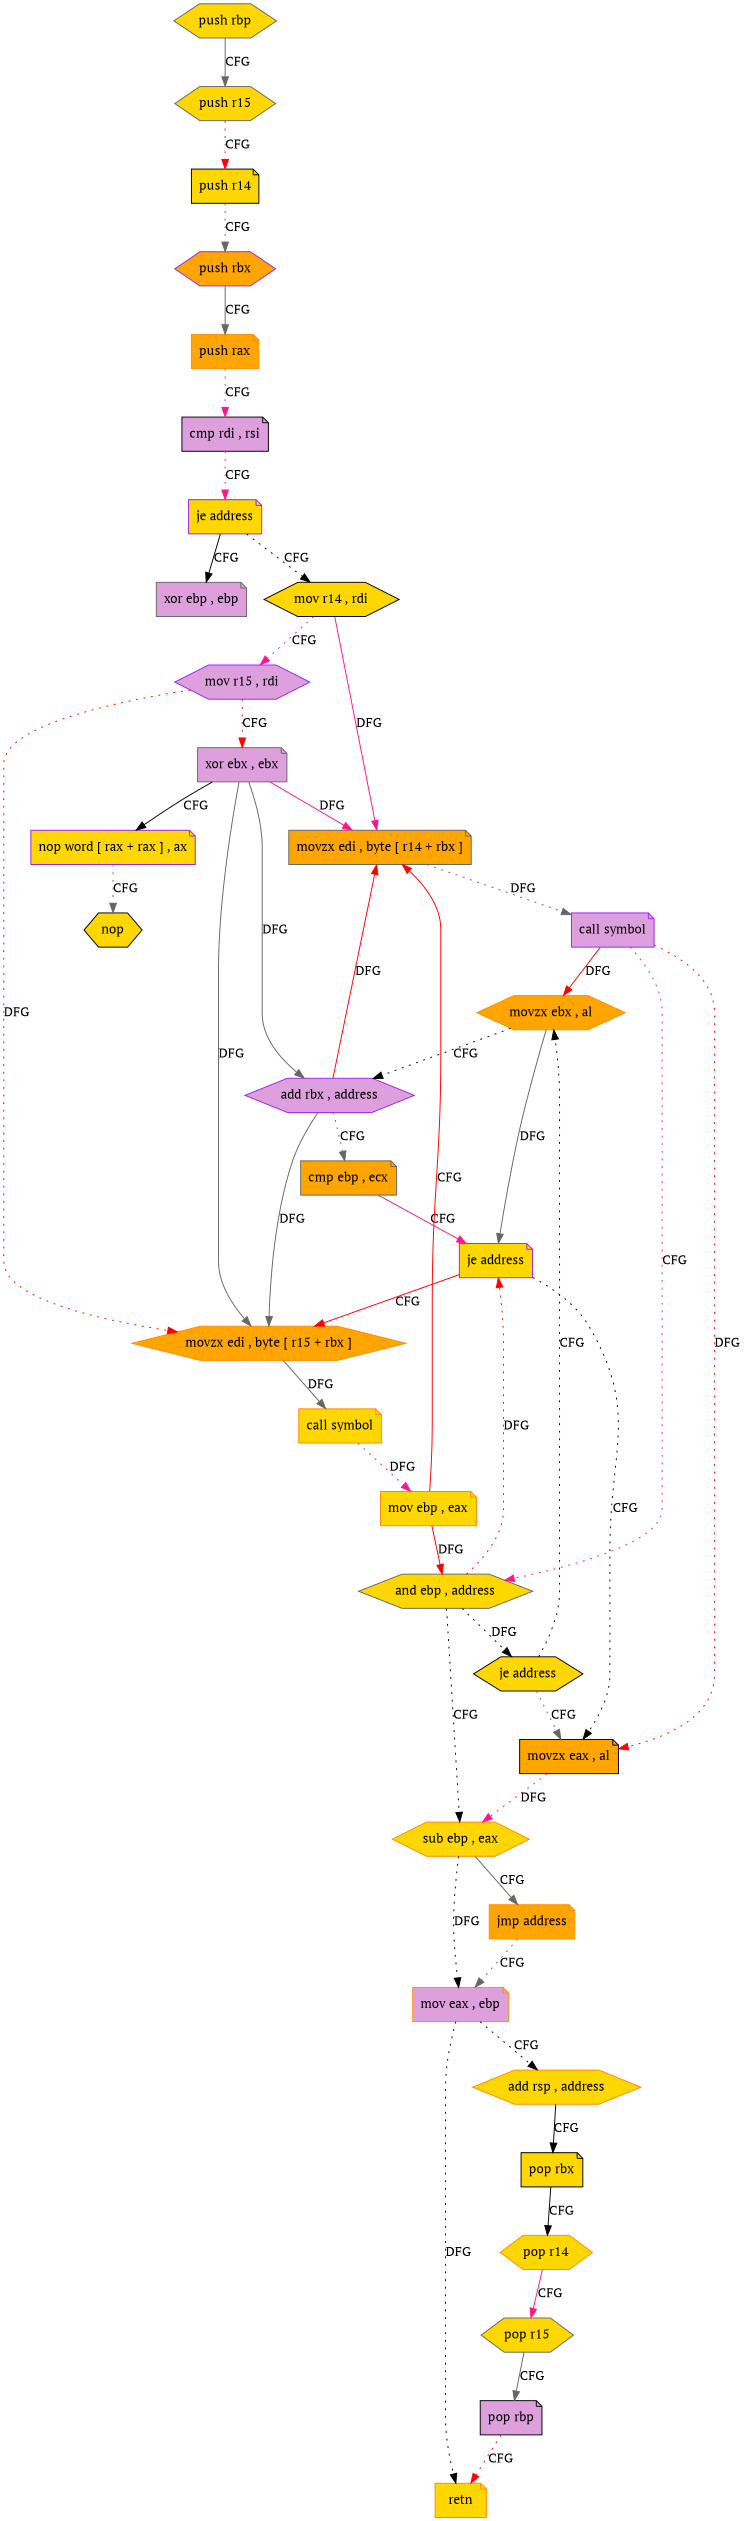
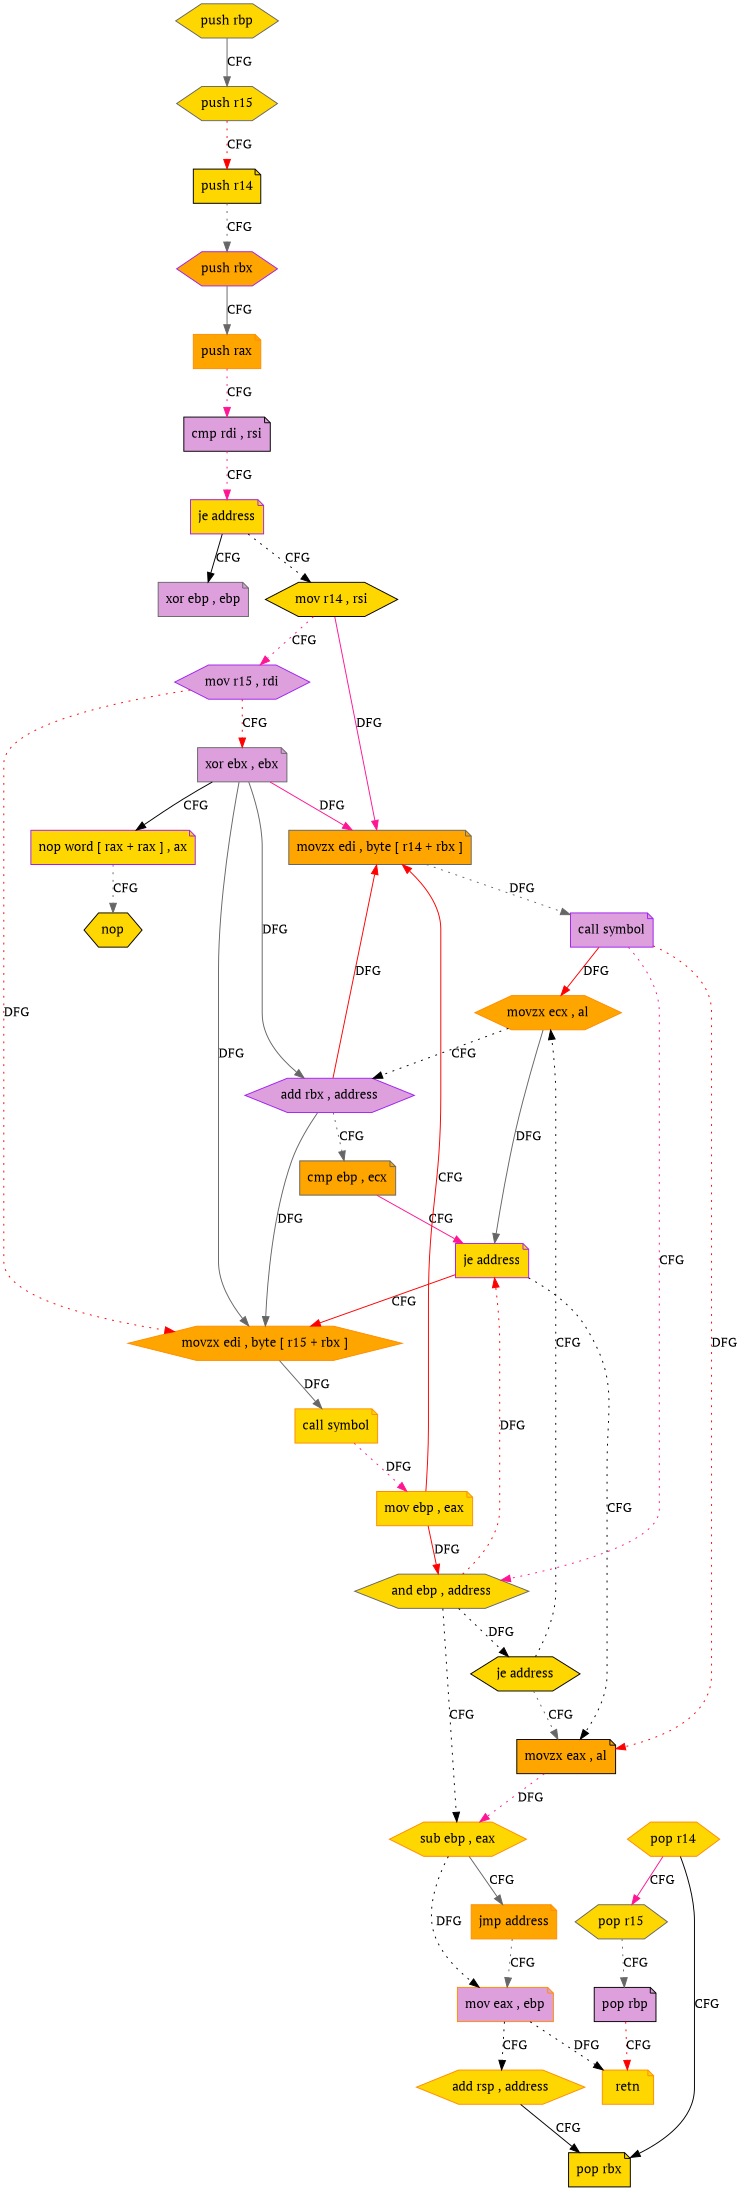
  digraph {
    fontname="PT Serif"
    node [color=darkorange fillcolor=gold fontname="PT Serif" shape=note style=filled]
    edge [color=gray40 fontname="PT Serif" style=dotted]
    n1 [color=gray40 label="push rbp" shape=hexagon]
    n2 [color=gray40 label="push r15" shape=hexagon]
    n3 [color=black label="push r14"]
    n4 [color=purple fillcolor=orange label="push rbx" shape=hexagon]
    n5 [fillcolor=orange label="push rax"]
    n6 [color=black fillcolor=plum label="cmp rdi , rsi"]
    n7 [color=purple label="je address"]
    n8 [color=gray40 fillcolor=plum label="xor ebp , ebp"]
-   n9 [color=black label="mov r14 , rdi" shape=hexagon]
+   n9 [color=black label="mov r14 , rsi" shape=hexagon]
    n10 [color=purple fillcolor=plum label="mov r15 , rdi" shape=hexagon]
    n11 [color=gray40 fillcolor=orange label="movzx edi , byte [ r14 + rbx ]"]
    n12 [fillcolor=plum label="mov eax , ebp"]
    n13 [label="add rsp , address" shape=hexagon]
    n14 [label=retn]
    n15 [color=gray40 fillcolor=plum label="xor ebx , ebx"]
    n16 [fillcolor=orange label="movzx edi , byte [ r15 + rbx ]" shape=hexagon]
    n17 [color=purple fillcolor=plum label="call symbol"]
    n18 [color=black label="pop rbx"]
    n19 [color=purple label="nop word [ rax + rax ] , ax"]
    n20 [color=purple fillcolor=plum label="add rbx , address" shape=hexagon]
    n21 [label="call symbol"]
    n22 [color=black label=nop shape=hexagon]
    n23 [color=gray40 fillcolor=orange label="cmp ebp , ecx"]
    n24 [label="mov ebp , eax"]
    n25 [color=black fillcolor=orange label="movzx eax , al"]
    n26 [label="sub ebp , eax" shape=hexagon]
    n27 [fillcolor=orange label="jmp address"]
-   n28 [fillcolor=orange label="movzx ebx , al" shape=hexagon]
+   n28 [fillcolor=orange label="movzx ecx , al" shape=hexagon]
    n29 [color=purple label="je address"]
    n30 [label="pop r14" shape=hexagon]
    n31 [color=gray40 label="pop r15" shape=hexagon]
    n32 [color=black fillcolor=plum label="pop rbp"]
    n33 [color=gray40 label="and ebp , address" shape=hexagon]
    n34 [color=black label="je address" shape=hexagon]
    n1 -> n2 [label=CFG style=solid]
    n2 -> n3 [color=red label=CFG]
    n3 -> n4 [label=CFG]
    n4 -> n5 [label=CFG style=solid]
    n5 -> n6 [color=deeppink label=CFG]
    n6 -> n7 [color=deeppink label=CFG]
    n7 -> n8 [color=black label=CFG style=solid]
    n7 -> n9 [color=black label=CFG]
    n9 -> n10 [color=deeppink label=CFG]
    n9 -> n11 [color=deeppink label=DFG style=solid]
    n10 -> n15 [color=red label=CFG]
    n10 -> n16 [color=red label=DFG]
    n11 -> n17 [label=DFG]
    n12 -> n13 [color=black label=CFG]
    n12 -> n14 [color=black label=DFG]
    n13 -> n18 [color=black label=CFG style=solid]
    n15 -> n11 [color=deeppink label=DFG style=solid]
    n15 -> n16 [label=DFG style=solid]
    n15 -> n19 [color=black label=CFG style=solid]
    n15 -> n20 [label=DFG style=solid]
    n16 -> n21 [label=DFG style=solid]
    n17 -> n25 [color=red label=DFG]
    n17 -> n28 [color=red label=DFG style=solid]
    n17 -> n33 [color=deeppink label=CFG]
-   n18 -> n30 [color=black label=CFG style=solid]
+   n30 -> n18 [color=black label=CFG style=solid]
    n19 -> n22 [label=CFG]
    n20 -> n11 [color=red label=DFG style=solid]
    n20 -> n16 [label=DFG style=solid]
    n20 -> n23 [label=CFG]
    n21 -> n24 [color=deeppink label=DFG]
    n23 -> n29 [color=deeppink label=CFG style=solid]
    n24 -> n11 [color=red label=CFG style=solid]
    n24 -> n33 [color=red label=DFG style=solid]
    n25 -> n26 [color=deeppink label=DFG]
    n26 -> n12 [color=black label=DFG]
    n26 -> n27 [label=CFG style=solid]
    n27 -> n12 [label=CFG]
    n28 -> n20 [color=black label=CFG]
    n28 -> n29 [label=DFG style=solid]
    n29 -> n16 [color=red label=CFG style=solid]
    n29 -> n25 [color=black label=CFG]
    n30 -> n31 [color=deeppink label=CFG style=solid]
-   n31 -> n32 [label=CFG style=solid]
+   n31 -> n32 [label=CFG]
    n32 -> n14 [color=red label=CFG]
    n33 -> n26 [color=black label=CFG]
    n33 -> n29 [color=red label=DFG]
    n33 -> n34 [color=black label=DFG]
    n34 -> n25 [label=CFG]
    n34 -> n28 [color=black label=CFG]
  }
